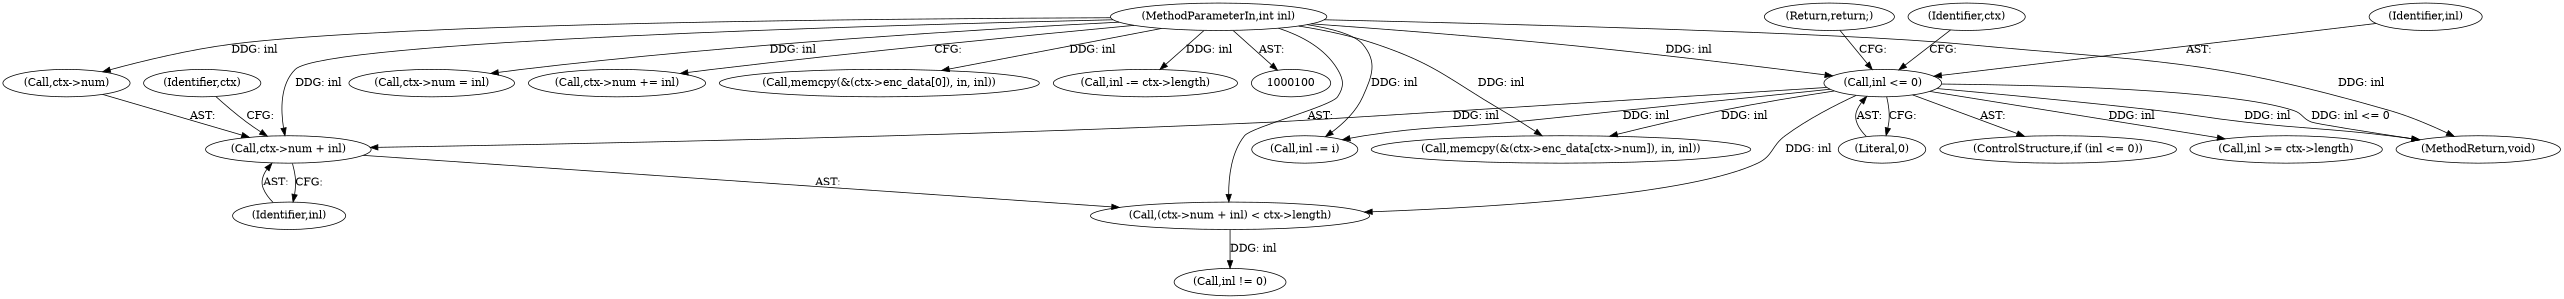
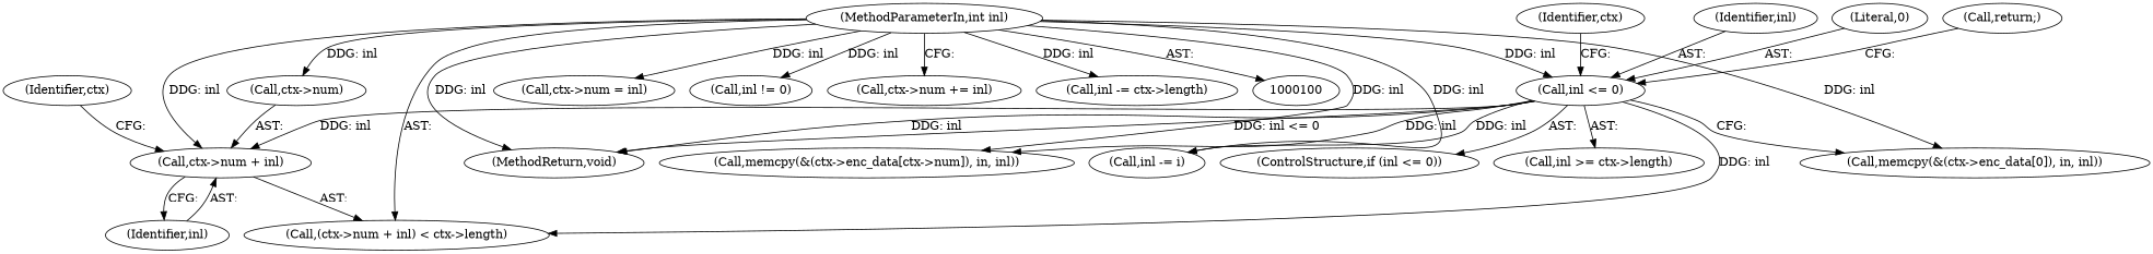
  digraph {
    n1 [label="(Call,ctx->num + inl)"]
    n2 [label="(Call,(ctx->num + inl) < ctx->length)"]
    n3 [label="(Identifier,inl)"]
    n4 [label="(Call,inl <= 0)"]
    n5 [label="(Call,memcpy(&(ctx->enc_data[ctx->num]), in, inl))"]
    n6 [label="(ControlStructure,if (inl <= 0))"]
    n7 [label="(Call,inl >= ctx->length)"]
    n8 [label="(MethodReturn,void)"]
    n9 [label="(Literal,0)"]
    n10 [label="(Call,inl -= i)"]
    n11 [label="(MethodParameterIn,int inl)"]
    n12 [label="(Call,ctx->num = inl)"]
    n13 [label="(Call,inl != 0)"]
    n14 [label="(Call,ctx->num += inl)"]
    n15 [label="(Call,memcpy(&(ctx->enc_data[0]), in, inl))"]
    n16 [label="(Call,inl -= ctx->length)"]
    1000100
    n18 [label="(Call,ctx->num)"]
-   n19 [label="(Return,return;)"]
+   n19 [label="(Call,return;)"]
    n20 [label="(Identifier,ctx)"]
    n21 [label="(Identifier,inl)"]
    n22 [label="(Identifier,ctx)"]
    n1 -> n2 [label="AST: "]
    n1 -> n3 [label="CFG: "]
    n3 -> n1 [label="AST: "]
    n4 -> n1 [label="DDG: inl"]
    n4 -> n2 [label="DDG: inl"]
    n4 -> n5 [label="DDG: inl"]
    n4 -> n6 [label="AST: "]
-   n4 -> n7 [label="DDG: inl"]
+   n4 -> n7 [label="AST: "]
    n4 -> n8 [label="DDG: inl <= 0"]
    n4 -> n8 [label="DDG: inl"]
-   n4 -> n9 [label="CFG: "]
+   n4 -> n15 [label="CFG: "]
    n4 -> n10 [label="DDG: inl"]
    n9 -> n4 [label="AST: "]
    n11 -> n1 [label="DDG: inl"]
    n11 -> n2 [label="AST: "]
    n11 -> n4 [label="DDG: inl"]
    n11 -> n5 [label="DDG: inl"]
    n11 -> n8 [label="DDG: inl"]
    n11 -> n10 [label="DDG: inl"]
    n11 -> n12 [label="DDG: inl"]
-   n2 -> n13 [label="DDG: inl"]
+   n11 -> n13 [label="DDG: inl"]
    n11 -> n14 [label="CFG: "]
    n11 -> n15 [label="DDG: inl"]
    n11 -> n16 [label="DDG: inl"]
    n11 -> 1000100 [label="AST: "]
    n11 -> n18 [label="DDG: inl"]
    n18 -> n1 [label="AST: "]
    n19 -> n4 [label="CFG: "]
    n20 -> n4 [label="CFG: "]
    n21 -> n4 [label="AST: "]
    n22 -> n1 [label="CFG: "]
  }
